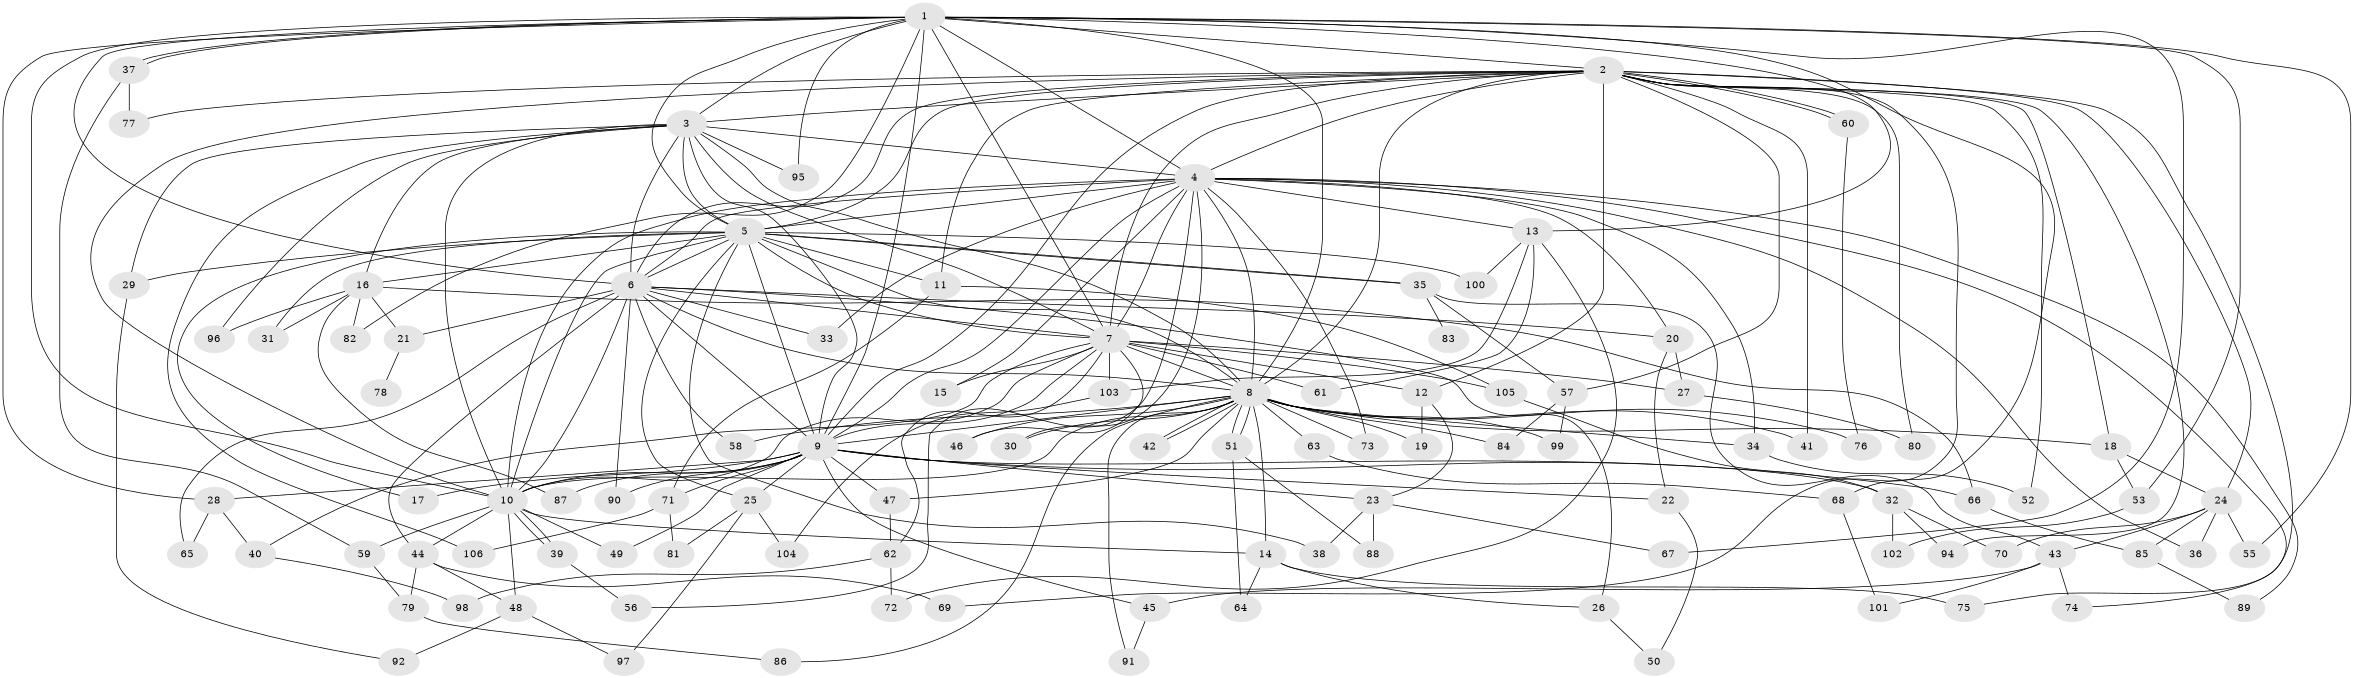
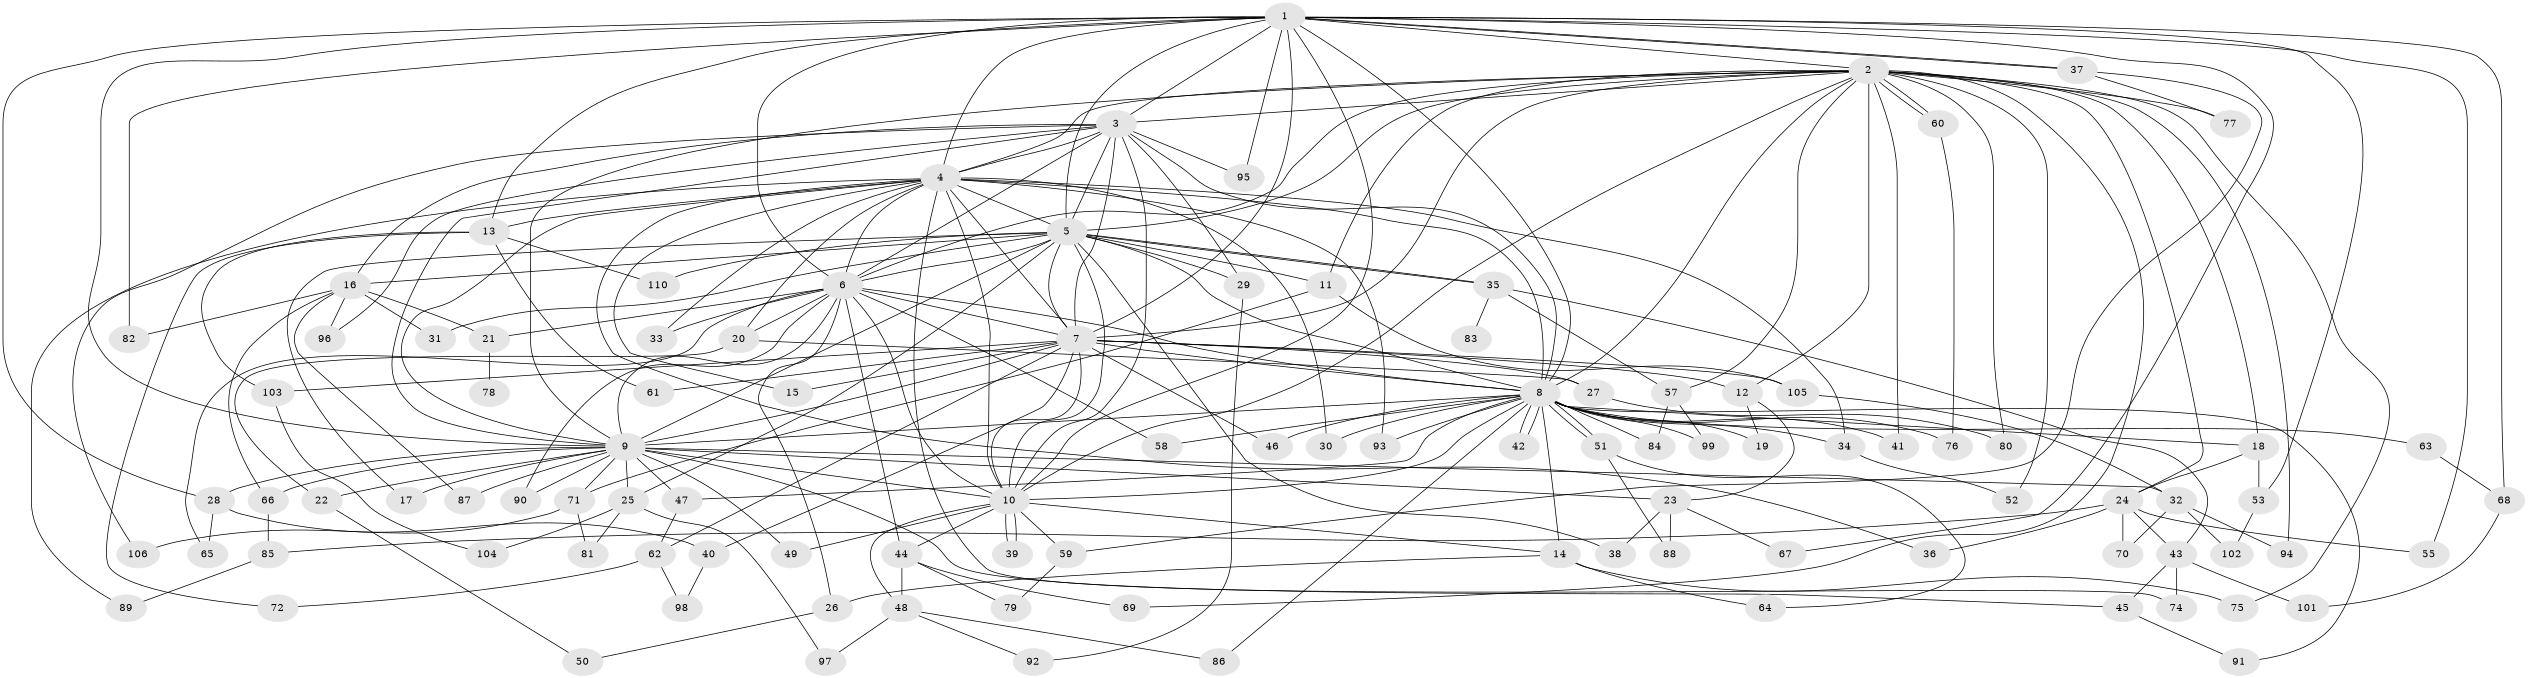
  graph {
    node [color=gray90 style=filled]
    1
    2
    3
    4
    5
    6
    7
    8
    9
    10
    13
    28
    37
    53
    55
    67
    68
    82
    95
    11
    12
    18
    24
    41
    52
    57
    60
    69
    75
    77
    80
    94
    16
    29
    96
    106
    15
    20
    30
    33
    34
    36
-   56
    74
    89
-   93 [label=73]
+   93
    17
    25
    31
    35
    38
-   100
+   100 [label=110]
    21
    26
    44
    58
    65
    90
    27
    40
    46
    61
    62
    103
    105
    63
    14
    19
    42
    47
    51
    76
    84
    86
    91
    99
    22
    23
    32
    45
    49
    66
    71
    87
    39
    48
    59
    72
    102
    101
    43
    70
    85
    92
    81
    97
    104
    83
    78
    50
    79
    98
    64
    88
    1 -- 2
    1 -- 3
    1 -- 4
    1 -- 5
    1 -- 6
    1 -- 7
    1 -- 8
    1 -- 9
    1 -- 10
    1 -- 13
    1 -- 28
    1 -- 37
    1 -- 37
    1 -- 53
    1 -- 55
    1 -- 67
    1 -- 68
    1 -- 82
    1 -- 95
    2 -- 3
    2 -- 4
    2 -- 5
    2 -- 6
    2 -- 7
    2 -- 8
    2 -- 9
    2 -- 10
    2 -- 11
    2 -- 12
    2 -- 18
    2 -- 24
    2 -- 41
    2 -- 52
    2 -- 57
    2 -- 60
    2 -- 60
    2 -- 69
    2 -- 75
    2 -- 77
    2 -- 80
    2 -- 94
    3 -- 4
    3 -- 5
    3 -- 6
    3 -- 7
    3 -- 8
    3 -- 9
    3 -- 10
    3 -- 95
    3 -- 16
    3 -- 29
    3 -- 96
    3 -- 106
    4 -- 5
    4 -- 6
    4 -- 7
    4 -- 8
    4 -- 9
    4 -- 10
    4 -- 13
    4 -- 15
    4 -- 20
    4 -- 30
    4 -- 33
    4 -- 34
    4 -- 36
-   4 -- 56
    4 -- 74
    4 -- 89
    4 -- 93
    5 -- 6
    5 -- 7
    5 -- 8
    5 -- 9
    5 -- 10
    5 -- 11
    5 -- 16
    5 -- 29
    5 -- 17
    5 -- 25
    5 -- 31
    5 -- 35
    5 -- 35
    5 -- 38
    5 -- 100
    6 -- 7
    6 -- 8
    6 -- 9
    6 -- 10
    6 -- 20
    6 -- 33
    6 -- 21
    6 -- 26
    6 -- 44
    6 -- 58
    6 -- 65
    6 -- 90
    7 -- 8
    7 -- 9
    7 -- 10
    7 -- 12
    7 -- 15
    7 -- 27
    7 -- 40
    7 -- 46
    7 -- 61
    7 -- 62
    7 -- 103
    7 -- 105
    8 -- 9
    8 -- 10
    8 -- 18
    8 -- 41
    8 -- 30
    8 -- 34
    8 -- 93
    8 -- 58
    8 -- 46
    8 -- 63
    8 -- 14
    8 -- 19
    8 -- 42
    8 -- 42
    8 -- 47
    8 -- 51
    8 -- 51
    8 -- 76
    8 -- 84
    8 -- 86
    8 -- 91
    8 -- 99
    9 -- 10
    9 -- 28
    9 -- 17
    9 -- 25
    9 -- 90
    9 -- 47
    9 -- 22
    9 -- 23
    9 -- 32
    9 -- 45
    9 -- 49
    9 -- 66
    9 -- 71
    9 -- 87
    10 -- 44
    10 -- 14
    10 -- 49
    10 -- 39
    10 -- 39
    10 -- 48
    10 -- 59
    13 -- 100
    13 -- 61
    13 -- 103
    13 -- 72
    28 -- 65
    28 -- 40
    37 -- 77
    37 -- 59
    53 -- 102
    68 -- 101
    11 -- 105
    11 -- 71
    12 -- 19
    12 -- 23
    18 -- 53
    18 -- 24
    24 -- 55
    24 -- 36
    24 -- 43
    24 -- 70
    24 -- 85
    57 -- 84
    57 -- 99
    60 -- 76
    16 -- 82
    16 -- 96
    16 -- 31
    16 -- 21
    16 -- 66
    16 -- 87
    29 -- 92
    20 -- 27
    20 -- 22
    34 -- 52
    25 -- 81
    25 -- 97
    25 -- 104
    35 -- 57
    35 -- 43
    35 -- 83
    21 -- 78
    26 -- 50
    44 -- 69
    44 -- 48
    44 -- 79
    27 -- 80
    40 -- 98
    62 -- 72
    62 -- 98
    103 -- 104
    105 -- 32
    63 -- 68
    14 -- 75
    14 -- 26
    14 -- 64
    47 -- 62
    51 -- 64
    51 -- 88
    22 -- 50
    23 -- 67
    23 -- 38
    23 -- 88
    32 -- 94
    32 -- 102
    32 -- 70
    45 -- 91
    66 -- 85
    71 -- 106
    71 -- 81
-   39 -- 56
-   79 -- 86
+   48 -- 86
    48 -- 92
    48 -- 97
    59 -- 79
    43 -- 74
    43 -- 45
    43 -- 101
    85 -- 89
  }
